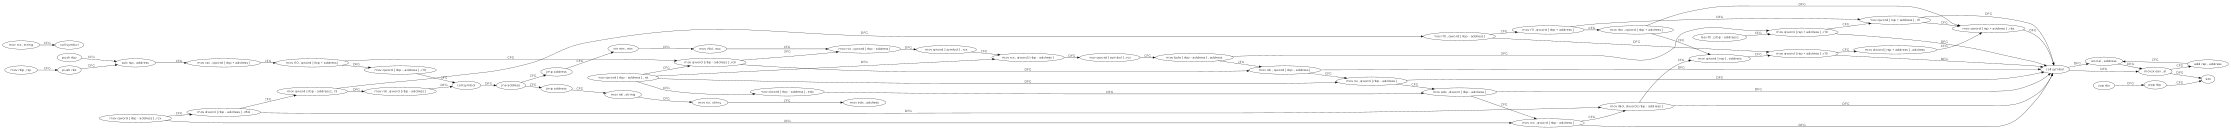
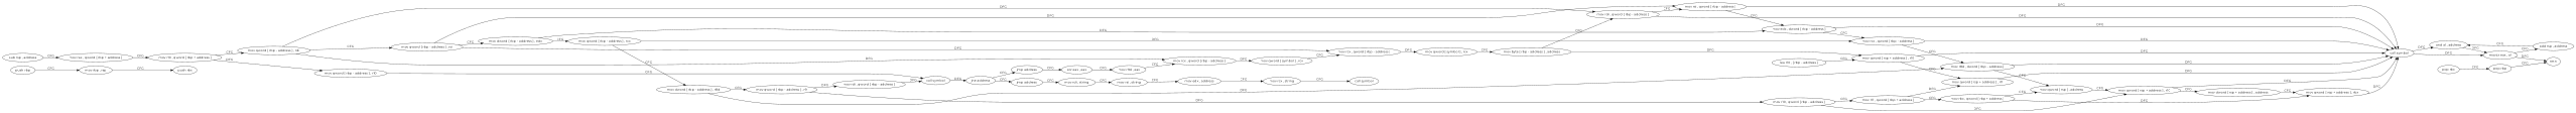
  digraph {
    fontname=Montserrat
    rankdir=LR
    node [fontname=Montserrat]
    edge [fontname=Montserrat]
    n1 [label="push rbp"]
    n2 [label="mov rbp , rsp"]
    n3 [label="push rbx"]
    n4 [label="sub rsp , address"]
    n5 [label="mov rax , qword [ rbp + address ]"]
    n6 [label="mov r10 , qword [ rbp + address ]"]
    n7 [label="mov qword [ rbp - address ] , rdi"]
    n8 [label="mov qword [ rbp - address ] , r10"]
    n9 [label="mov qword [ rbp - address ] , rsi"]
    n10 [label="mov rcx , qword [ rbp - address ]"]
    n11 [label="mov rdi , qword [ rbp - address ]"]
    n12 [label="call symbol"]
    n13 [label="mov dword [ rbp - address ] , edx"]
    n14 [label="mov rcx , qword [ rbp - address ]"]
    n15 [label="mov rsi , qword [ rbp - address ]"]
    n16 [label="mov qword [ symbol ] , rcx"]
    n17 [label="call symbol"]
    n18 [label="mov qword [ rbp - address ] , rcx"]
    n19 [label="mov edx , dword [ rbp - address ]"]
    n20 [label="mov qword [ symbol ] , rcx"]
    n21 [label="mov dword [ rbp - address ] , r8d"]
    n22 [label="mov rcx , qword [ rbp - address ]"]
    n23 [label="mov qword [ rbp - address ] , r9"]
    n24 [label="mov r8d , dword [ rbp - address ]"]
    n25 [label="mov rdi , qword [ rbp - address ]"]
    n26 [label="mov r10 , qword [ rbp - address ]"]
    n27 [label="mov qword [ rsp ] , address"]
    n28 [label="mov r11 , qword [ rbp + address ]"]
    n29 [label="mov qword [ rsp + address ] , r10"]
    n30 [label="jne address"]
    n31 [label="jmp address"]
    n32 [label="jmp address"]
    n33 [label="xor eax , eax"]
    n34 [label="mov rdi , string"]
    n35 [label="mov r9d , eax"]
    n36 [label="mov rsi , string"]
    n37 [label="mov edx , address"]
    n38 [label="mov byte [ rbp - address ] , address"]
    n39 [label="mov qword [ rsp + address ] , r10"]
    n40 [label="mov qword [ rsp + address ] , r11"]
    n41 [label="and al , address"]
    n42 [label="movzx eax , al"]
    n43 [label="mov rbx , qword [ rbp + address ]"]
    n44 [label="mov dword [ rsp + address ] , address"]
    n45 [label="mov qword [ rsp + address ] , rbx"]
    n46 [label="lea r10 , [ rbp - address ]"]
    n47 [label="add rsp , address"]
    n48 [label=retn]
    n49 [label="pop rbx"]
    n50 [label="pop rbp"]
    n51 [label="mov rcx , string"]
    n52 [label="call symbol"]
-   n1 -> n4 [label=CFG]
+   n1 -> n2 [label=CFG]
    n2 -> n3 [label=CFG]
-   n3 -> n4 [label=CFG]
    n4 -> n5 [label=CFG]
    n5 -> n6 [label=CFG]
    n6 -> n7 [label=CFG]
    n6 -> n8 [label=DFG]
-   n9 -> n7 [label=CFG]
+   n7 -> n9 [label=CFG]
    n7 -> n10 [label=DFG]
    n7 -> n11 [label=DFG]
    n8 -> n12 [label=CFG]
    n9 -> n13 [label=CFG]
    n9 -> n14 [label=DFG]
    n9 -> n15 [label=DFG]
    n10 -> n16 [label=DFG]
    n11 -> n15 [label=CFG]
    n11 -> n17 [label=DFG]
    n12 -> n30 [label=DFG]
+   n13 -> n18 [label=CFG]
    n13 -> n19 [label=DFG]
    n14 -> n20 [label=DFG]
    n15 -> n17 [label=DFG]
    n15 -> n19 [label=CFG]
    n16 -> n14 [label=CFG]
    n17 -> n41 [label=DFG]
    n17 -> n42 [label=DFG]
    n18 -> n21 [label=CFG]
    n18 -> n22 [label=DFG]
    n19 -> n17 [label=DFG]
    n19 -> n22 [label=CFG]
    n20 -> n38 [label=CFG]
    n21 -> n23 [label=CFG]
    n21 -> n24 [label=DFG]
    n22 -> n17 [label=DFG]
    n22 -> n24 [label=CFG]
    n23 -> n25 [label=DFG]
    n23 -> n26 [label=DFG]
    n24 -> n17 [label=DFG]
    n24 -> n27 [label=CFG]
    n25 -> n12 [label=DFG]
    n26 -> n28 [label=CFG]
    n26 -> n29 [label=DFG]
    n27 -> n29 [label=CFG]
    n28 -> n40 [label=DFG]
    n28 -> n43 [label=CFG]
    n29 -> n17 [label=DFG]
    n29 -> n44 [label=CFG]
    n30 -> n31 [label=CFG]
    n30 -> n32 [label=CFG]
    n31 -> n33 [label=CFG]
    n32 -> n34 [label=CFG]
    n33 -> n35 [label=CFG]
    n34 -> n36 [label=CFG]
    n35 -> n10 [label=CFG]
    n36 -> n37 [label=CFG]
+   n37 -> n51 [label=CFG]
    n38 -> n11 [label=CFG]
    n38 -> n39 [label=DFG]
    n39 -> n17 [label=DFG]
    n39 -> n40 [label=CFG]
    n40 -> n17 [label=DFG]
-   n40 -> n45 [label=CFG]
    n41 -> n42 [label=DFG]
    n42 -> n47 [label=CFG]
    n42 -> n48 [label=DFG]
    n43 -> n27 [label=CFG]
    n43 -> n45 [label=DFG]
    n44 -> n45 [label=CFG]
    n45 -> n17 [label=DFG]
    n46 -> n39 [label=CFG]
    n47 -> n41 [label=CFG]
    n49 -> n50 [label=CFG]
    n50 -> n48 [label=CFG]
    n51 -> n52 [label=CFG]
  }
